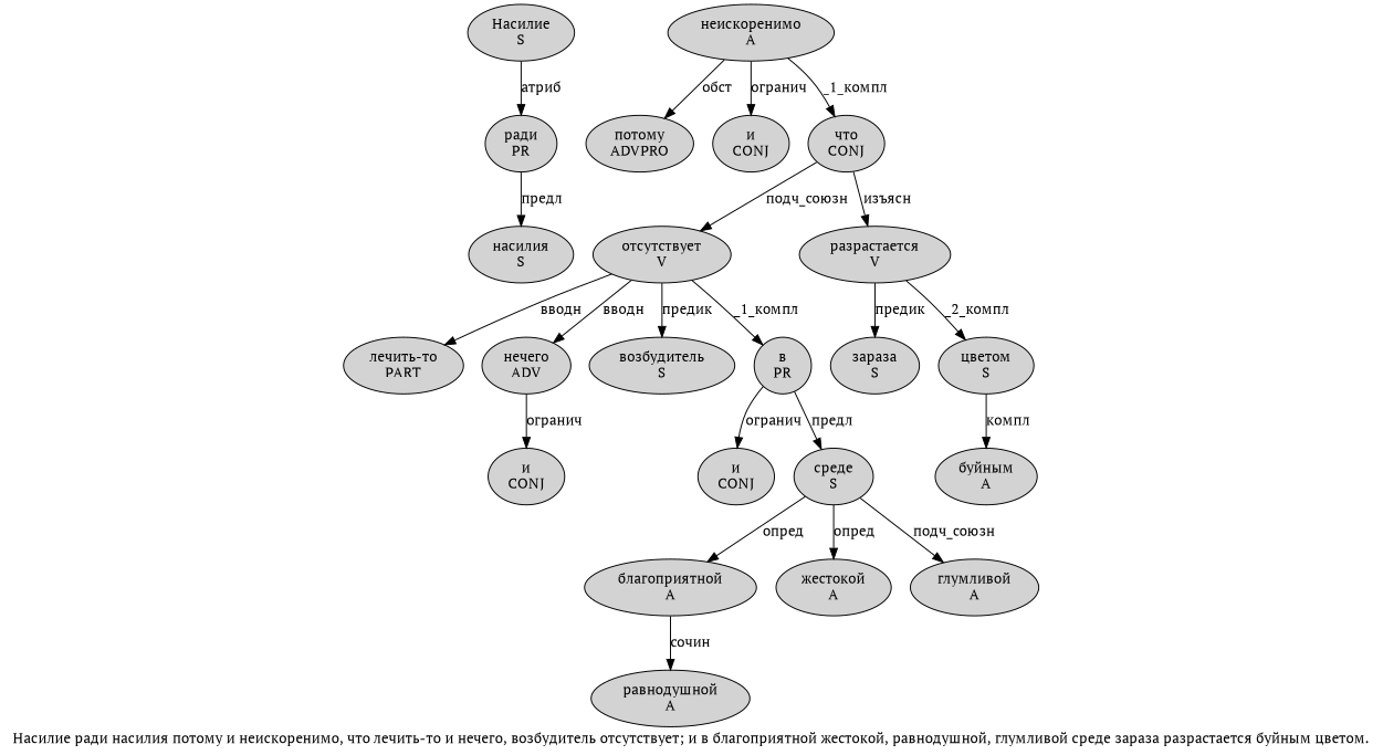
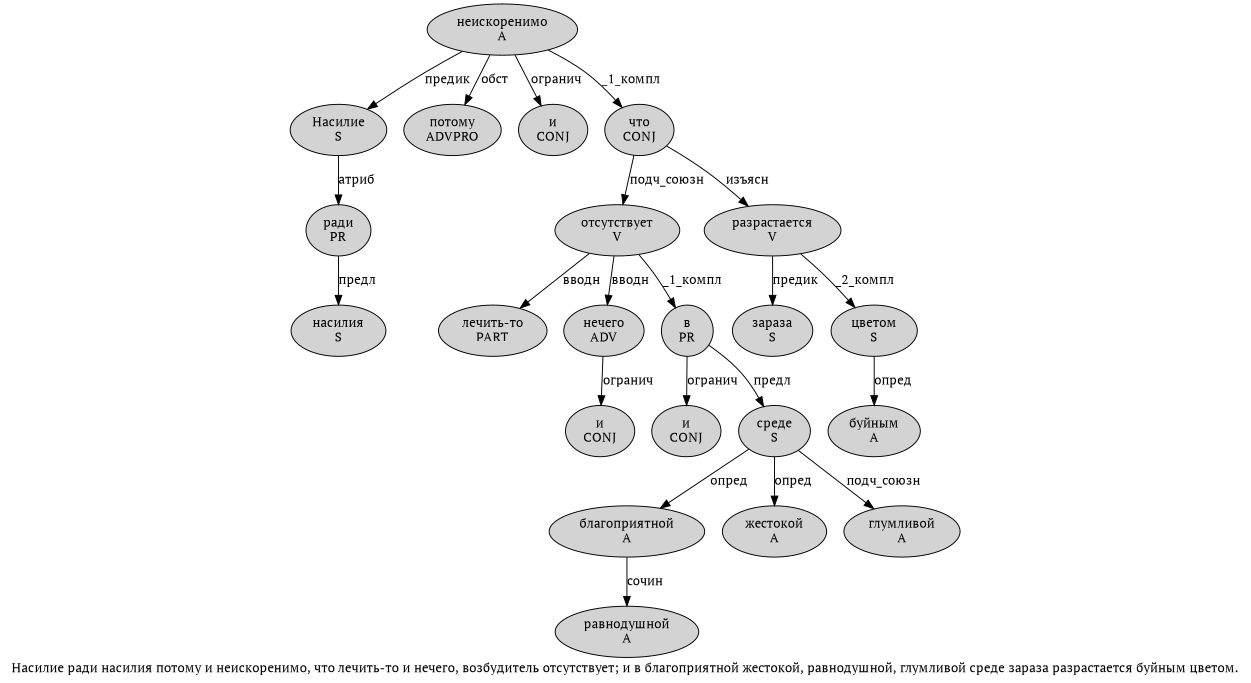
  digraph {
    fontname="PT Serif"
    label="Насилие ради насилия потому и неискоренимо, что лечить-то и нечего, возбудитель отсутствует; и в благоприятной жестокой, равнодушной, глумливой среде зараза разрастается буйным цветом."
    node [fillcolor=lightgray fontname="PT Serif" penwidth=1 shape=ellipse style=filled]
    edge [fontname="PT Serif"]
    n1 [label="Насилие\nS"]
    n2 [label="ради\nPR"]
    n3 [label="насилия\nS"]
    n4 [label="потому\nADVPRO"]
    n5 [label="и\nCONJ"]
    n6 [label="неискоренимо\nA"]
    n7 [label="что\nCONJ"]
    n8 [label="отсутствует\nV"]
    n9 [label="разрастается\nV"]
    n10 [label="лечить-то\nPART"]
    n11 [label="нечего\nADV"]
-   n12 [label="возбудитель\nS"]
    n13 [label="в\nPR"]
    n14 [label="и\nCONJ"]
    n15 [label="и\nCONJ"]
    n16 [label="среде\nS"]
    n17 [label="зараза\nS"]
    n18 [label="цветом\nS"]
    n19 [label="благоприятной\nA"]
    n20 [label="жестокой\nA"]
    n21 [label="глумливой\nA"]
    n22 [label="равнодушной\nA"]
    n23 [label="буйным\nA"]
    n1 -> n2 [label="атриб"]
    n2 -> n3 [label="предл"]
+   n6 -> n1 [label="предик"]
    n6 -> n4 [label="обст"]
    n6 -> n5 [label="огранич"]
    n6 -> n7 [label="_1_компл"]
    n7 -> n8 [label="подч_союзн"]
    n7 -> n9 [label="изъясн"]
    n8 -> n10 [label="вводн"]
    n8 -> n11 [label="вводн"]
-   n8 -> n12 [label="предик"]
    n8 -> n13 [label="_1_компл"]
    n9 -> n17 [label="предик"]
    n9 -> n18 [label="_2_компл"]
    n11 -> n14 [label="огранич"]
    n13 -> n15 [label="огранич"]
    n13 -> n16 [label="предл"]
    n16 -> n19 [label="опред"]
    n16 -> n20 [label="опред"]
    n16 -> n21 [label="подч_союзн"]
-   n18 -> n23 [label="компл"]
+   n18 -> n23 [label="опред"]
    n19 -> n22 [label="сочин"]
  }
